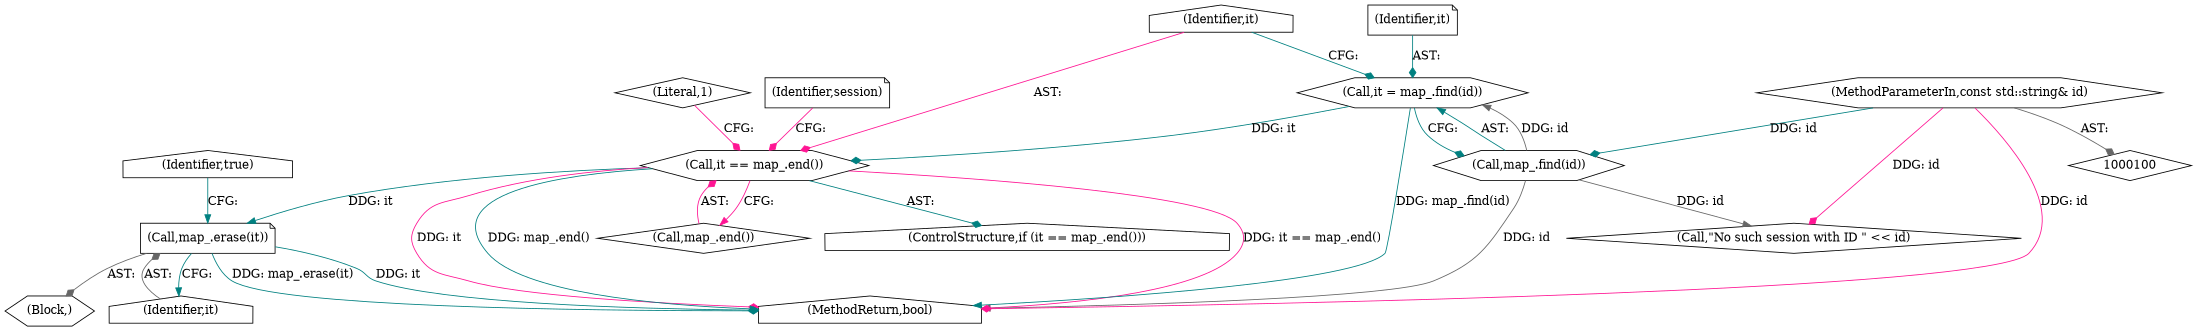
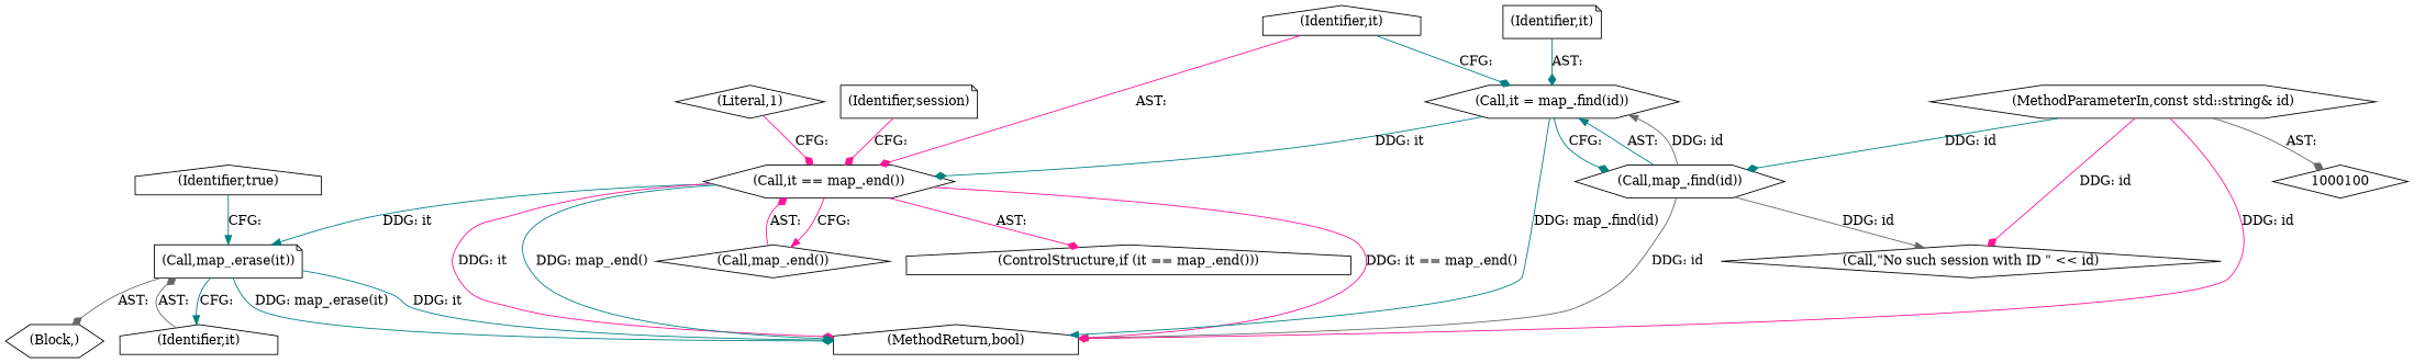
  digraph {
    node [shape=hexagon]
    edge [arrowhead=diamond color=teal]
    n1 [label="(Call,it == map_.end())"]
    n2 [label="(Call,map_.erase(it))" shape=note]
    n3 [label="(MethodReturn,bool)" shape=house]
    n4 [label="(Call,map_.end())" shape=diamond]
    n5 [label="(ControlStructure,if (it == map_.end()))" shape=house]
    n6 [label="(Block,)"]
    n7 [label="(Identifier,it)" shape=house]
    n8 [label="(Call,it = map_.find(id))"]
    n9 [label="(Call,map_.find(id))"]
    n10 [label="(Call,\"No such session with ID \" << id)" shape=diamond]
    n11 [label="(MethodParameterIn,const std::string& id)"]
    1000100 [shape=diamond]
    n13 [label="(Identifier,true)" shape=house]
    n14 [label="(Literal,1)" shape=diamond]
    n15 [label="(Identifier,it)" shape=note]
    n16 [label="(Identifier,it)" shape=house]
    n17 [label="(Identifier,session)" shape=note]
    n1 -> n2 [arrowhead=normal label="DDG: it"]
    n1 -> n3 [color=deeppink label="DDG: it"]
    n1 -> n3 [arrowhead=normal label="DDG: map_.end()"]
    n1 -> n3 [arrowhead=normal color=deeppink label="DDG: it == map_.end()"]
    n1 -> n4 [arrowhead=normal color=deeppink label="CFG: "]
-   n1 -> n5 [label="AST: "]
+   n1 -> n5 [color=deeppink label="AST: "]
    n2 -> n3 [label="DDG: it"]
    n2 -> n3 [label="DDG: map_.erase(it)"]
    n2 -> n6 [color=gray40 label="AST: "]
    n2 -> n7 [arrowhead=normal label="CFG: "]
    n4 -> n1 [color=deeppink label="AST: "]
    n7 -> n2 [color=gray40 label="AST: "]
    n8 -> n1 [label="DDG: it"]
    n8 -> n3 [arrowhead=normal label="DDG: map_.find(id)"]
    n8 -> n9 [label="CFG: "]
    n9 -> n3 [arrowhead=normal color=gray40 label="DDG: id"]
    n9 -> n8 [arrowhead=normal label="AST: "]
    n9 -> n8 [arrowhead=normal color=gray40 label="DDG: id"]
    n9 -> n10 [arrowhead=normal color=gray40 label="DDG: id"]
    n11 -> n3 [color=deeppink label="DDG: id"]
    n11 -> n9 [label="DDG: id"]
    n11 -> n10 [color=deeppink label="DDG: id"]
    n11 -> 1000100 [color=gray40 label="AST: "]
    n13 -> n2 [arrowhead=normal label="CFG: "]
    n14 -> n1 [color=deeppink label="CFG: "]
    n15 -> n8 [label="AST: "]
    n16 -> n1 [color=deeppink label="AST: "]
    n16 -> n8 [label="CFG: "]
    n17 -> n1 [color=deeppink label="CFG: "]
  }
